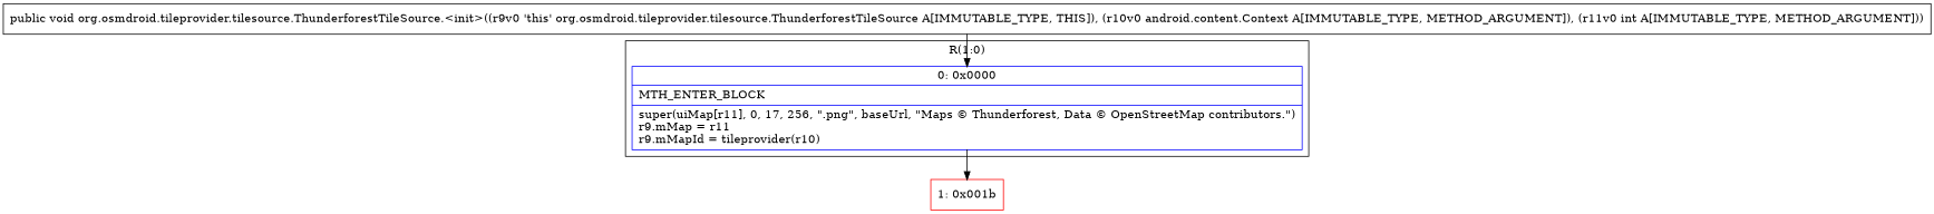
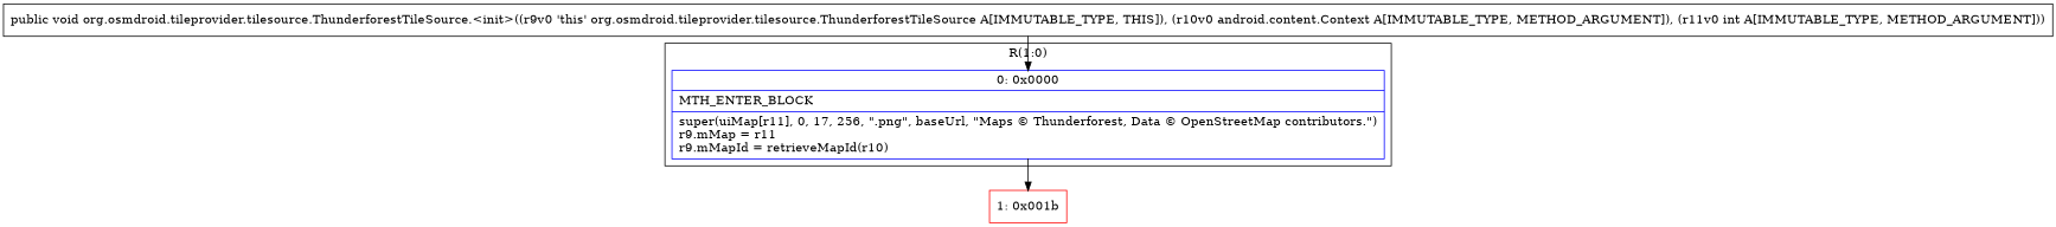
  digraph {
    node [shape=record]
-   n1 [color=blue label="{0\:\ 0x0000|MTH_ENTER_BLOCK\l|super(uiMap[r11], 0, 17, 256, \".png\", baseUrl, \"Maps © Thunderforest, Data © OpenStreetMap contributors.\")\lr9.mMap = r11\lr9.mMapId = tileprovider(r10)\l}"]
+   n1 [color=blue label="{0\:\ 0x0000|MTH_ENTER_BLOCK\l|super(uiMap[r11], 0, 17, 256, \".png\", baseUrl, \"Maps © Thunderforest, Data © OpenStreetMap contributors.\")\lr9.mMap = r11\lr9.mMapId = retrieveMapId(r10)\l}"]
    n2 [color=red label="{1\:\ 0x001b}"]
    n3 [label="{public void org.osmdroid.tileprovider.tilesource.ThunderforestTileSource.\<init\>((r9v0 'this' org.osmdroid.tileprovider.tilesource.ThunderforestTileSource A[IMMUTABLE_TYPE, THIS]), (r10v0 android.content.Context A[IMMUTABLE_TYPE, METHOD_ARGUMENT]), (r11v0 int A[IMMUTABLE_TYPE, METHOD_ARGUMENT])) }"]
    subgraph cluster_1 {
      label="R(1:0)"
      n1
    }
    n1 -> n2
    n3 -> n1
  }
